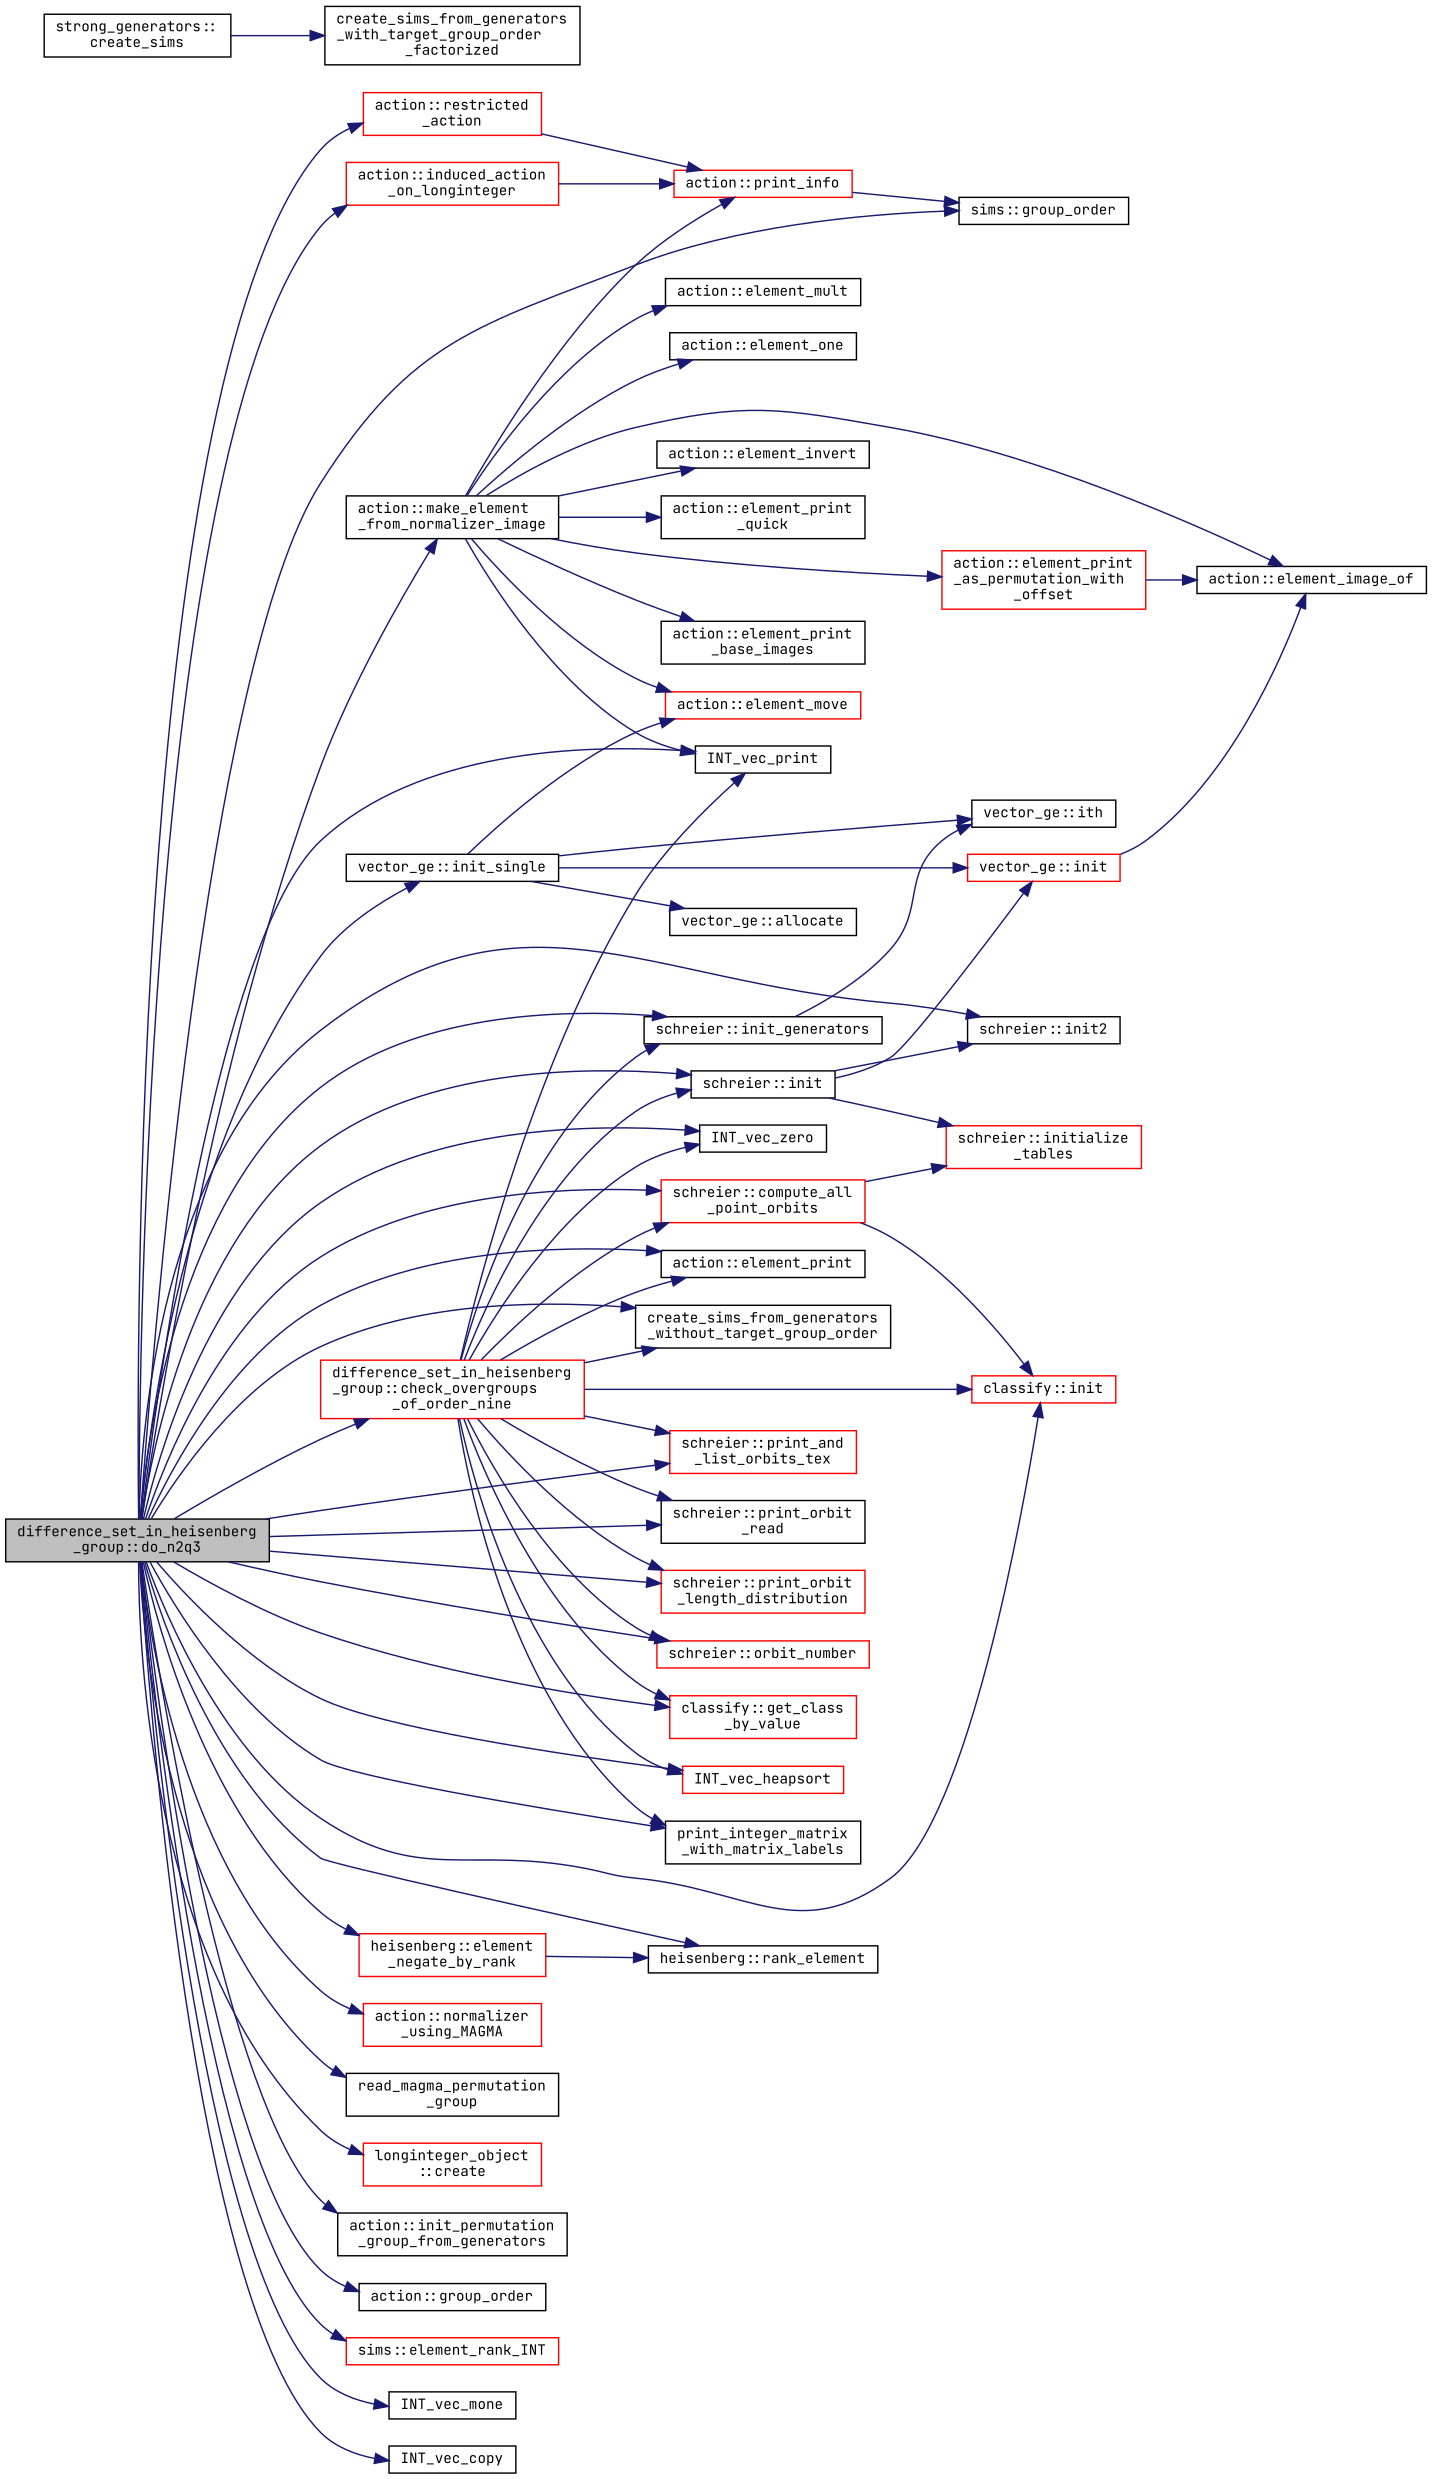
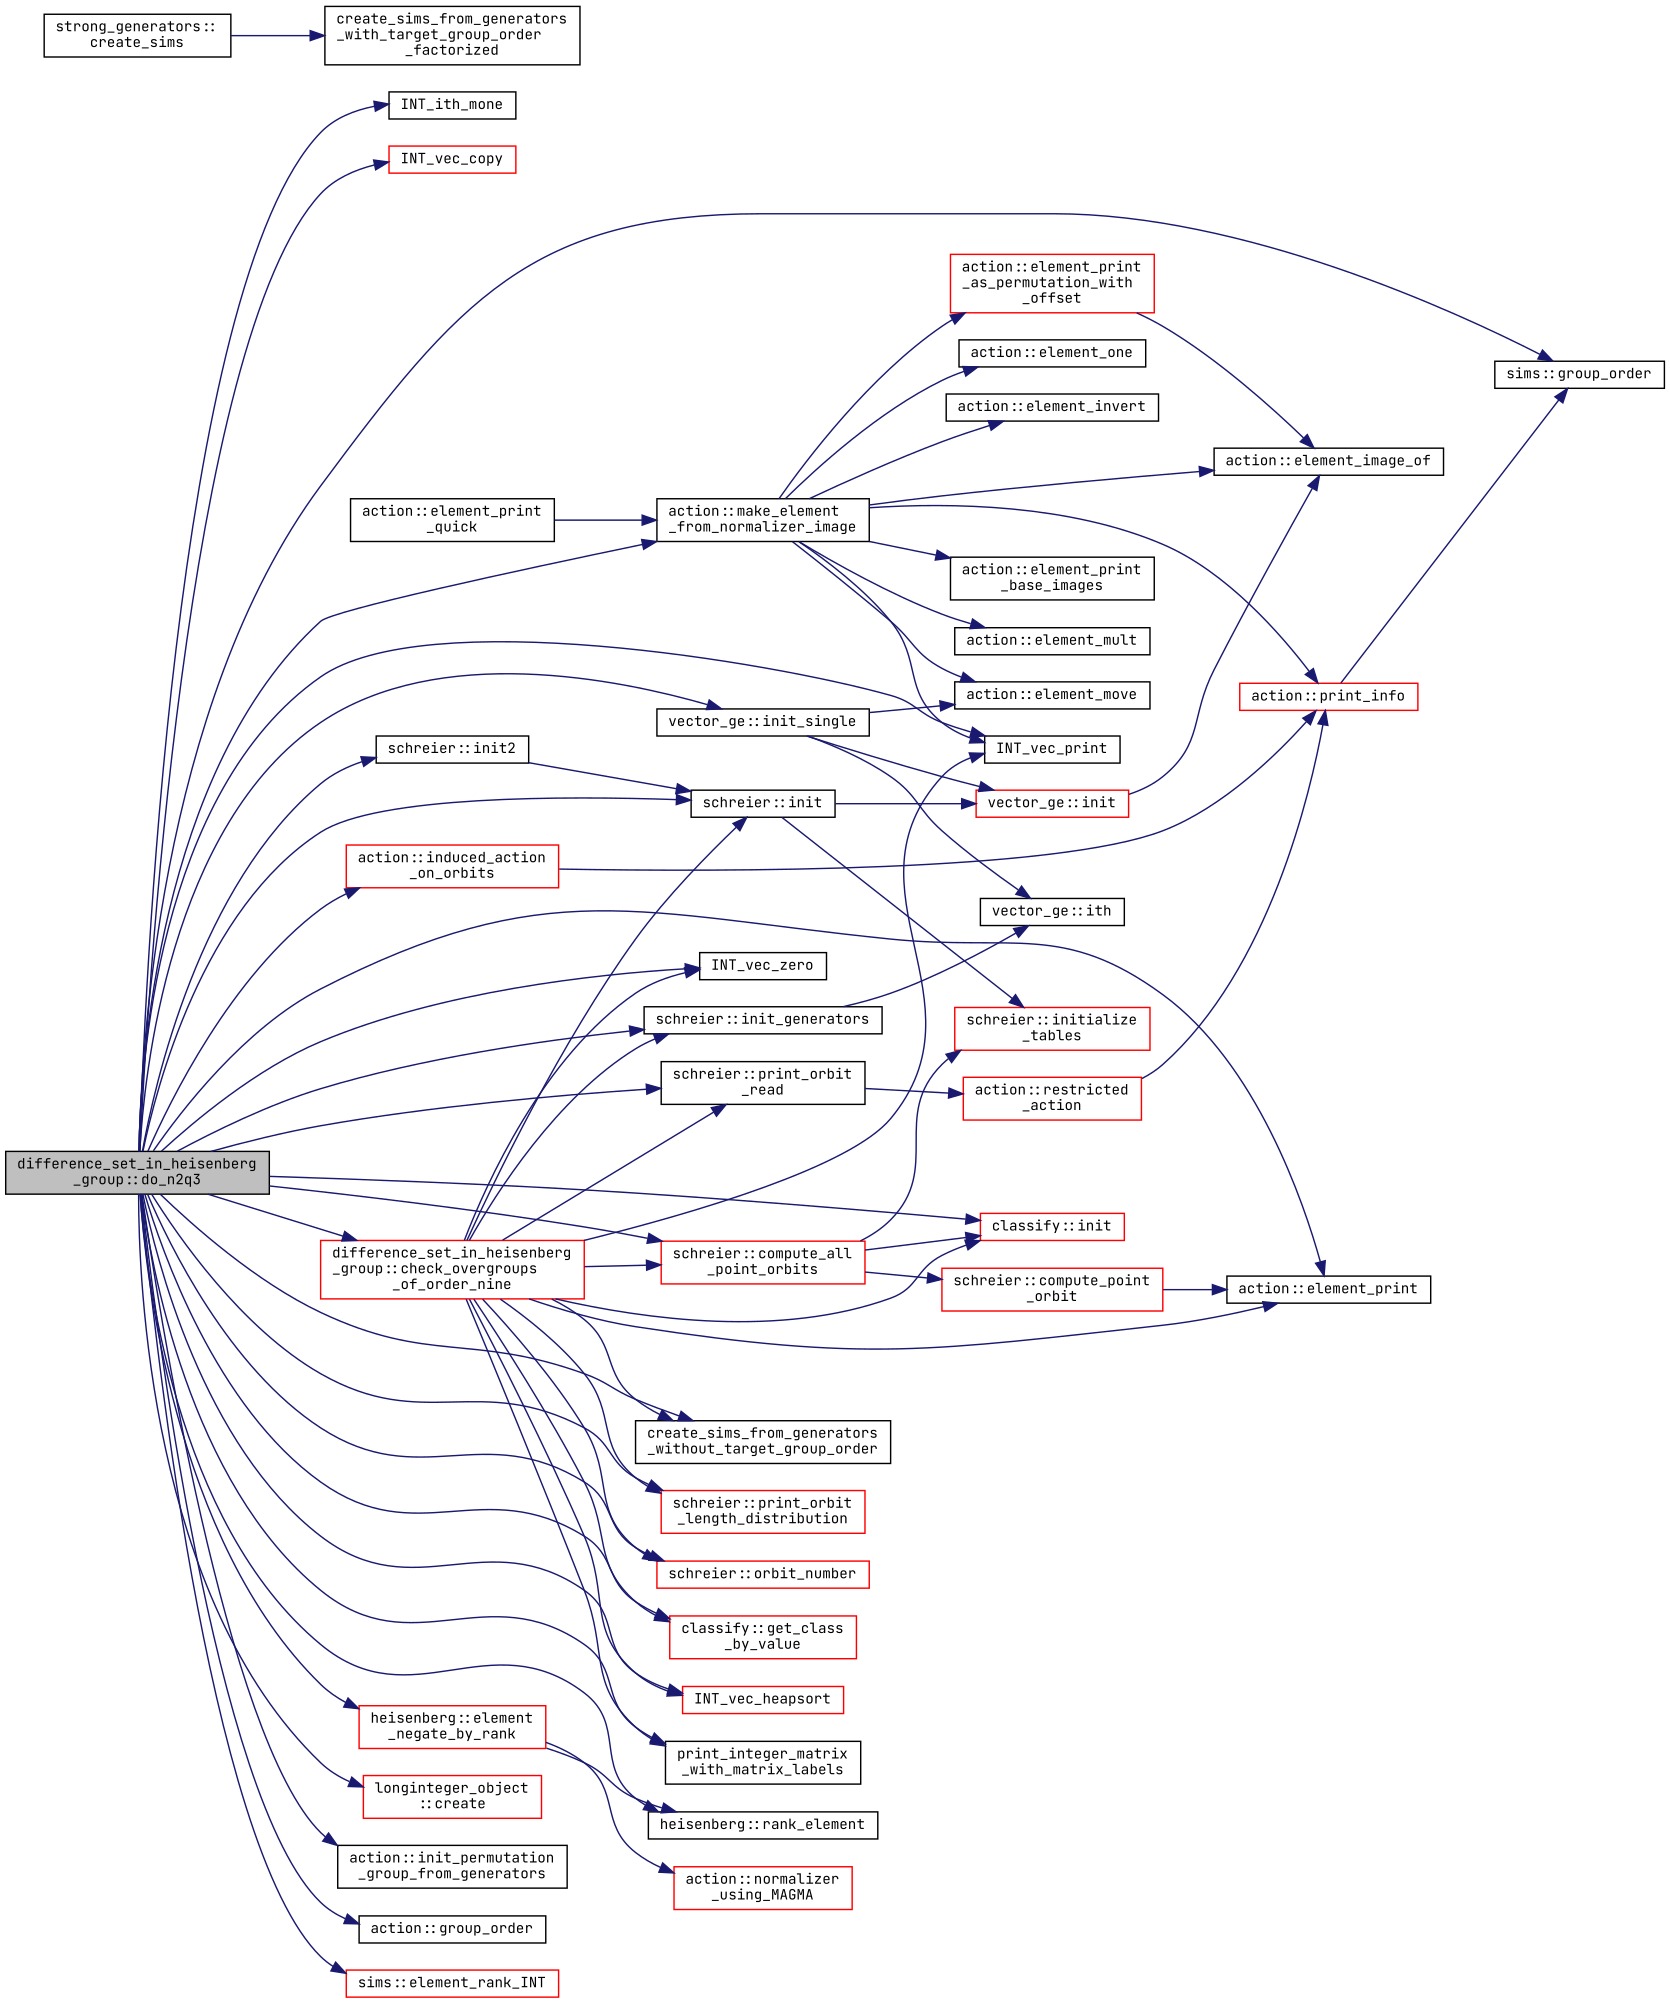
  digraph {
    fontname="JetBrains Mono"
    rankdir=LR
    node [color=black fillcolor=white fontname="JetBrains Mono" fontsize=10 shape=record style=filled]
    edge [color=midnightblue fontname="JetBrains Mono" fontsize=10 labelfontname=Helvetica labelfontsize=10 style=solid]
    n1 [fillcolor=grey75 fontcolor=black height=0.2 label="difference_set_in_heisenberg\l_group::do_n2q3" width=0.4]
    n2 [height=0.2 label=INT_vec_zero width=0.4]
    n3 [height=0.2 label="heisenberg::rank_element" width=0.4]
    n4 [height=0.2 label="action::make_element\l_from_normalizer_image" width=0.4]
    n5 [height=0.2 label=INT_vec_print width=0.4]
    n6 [height=0.2 label="sims::group_order" width=0.4]
    n7 [height=0.2 label="action::element_print" width=0.4]
    n8 [height=0.2 label="vector_ge::init_single" width=0.4]
    n9 [height=0.2 label="create_sims_from_generators\l_without_target_group_order" width=0.4]
    n10 [height=0.2 label="schreier::init" width=0.4]
    n11 [height=0.2 label="schreier::init_generators" width=0.4]
    n12 [color=red height=0.2 label="schreier::compute_all\l_point_orbits" width=0.4]
    n13 [color=red height=0.2 label="classify::init" width=0.4]
-   n14 [color=red height=0.2 label="schreier::print_and\l_list_orbits_tex" width=0.4]
    n15 [height=0.2 label="schreier::print_orbit\l_read" width=0.4]
    n16 [color=red height=0.2 label="schreier::print_orbit\l_length_distribution" width=0.4]
    n17 [color=red height=0.2 label="action::normalizer\l_using_MAGMA" width=0.4]
-   n18 [height=0.2 label="read_magma_permutation\l_group" width=0.4]
    n19 [color=red height=0.2 label="longinteger_object\l::create" width=0.4]
    n20 [height=0.2 label="action::init_permutation\l_group_from_generators" width=0.4]
    n21 [height=0.2 label="action::group_order" width=0.4]
    n22 [color=red height=0.2 label="sims::element_rank_INT" width=0.4]
-   n23 [color=red height=0.2 label="action::induced_action\l_on_longinteger" width=0.4]
+   n23 [color=red height=0.2 label="action::induced_action\l_on_orbits" width=0.4]
    n24 [color=red height=0.2 label="heisenberg::element\l_negate_by_rank" width=0.4]
    n25 [color=red height=0.2 label="schreier::orbit_number" width=0.4]
    n26 [color=red height=0.2 label="classify::get_class\l_by_value" width=0.4]
    n27 [color=red height=0.2 label=INT_vec_heapsort width=0.4]
    n28 [height=0.2 label="print_integer_matrix\l_with_matrix_labels" width=0.4]
-   n29 [height=0.2 label=INT_vec_mone width=0.4]
-   n30 [height=0.2 label=INT_vec_copy width=0.4]
+   n29 [height=0.2 label=INT_ith_mone width=0.4]
+   n30 [color=red height=0.2 label=INT_vec_copy width=0.4]
    n31 [color=red height=0.2 label="action::restricted\l_action" width=0.4]
    n32 [color=red height=0.2 label="difference_set_in_heisenberg\l_group::check_overgroups\l_of_order_nine" width=0.4]
    n33 [height=0.2 label="schreier::init2" width=0.4]
    n34 [color=red height=0.2 label="action::print_info" width=0.4]
    n35 [height=0.2 label="action::element_one" width=0.4]
    n36 [height=0.2 label="action::element_invert" width=0.4]
    n37 [height=0.2 label="action::element_image_of" width=0.4]
    n38 [height=0.2 label="action::element_print\l_quick" width=0.4]
    n39 [color=red height=0.2 label="action::element_print\l_as_permutation_with\l_offset" width=0.4]
    n40 [height=0.2 label="action::element_print\l_base_images" width=0.4]
    n41 [height=0.2 label="action::element_mult" width=0.4]
-   n42 [color=red height=0.2 label="action::element_move" width=0.4]
+   n42 [height=0.2 label="action::element_move" width=0.4]
    n43 [color=red height=0.2 label="vector_ge::init" width=0.4]
-   n44 [height=0.2 label="vector_ge::allocate" width=0.4]
    n45 [height=0.2 label="vector_ge::ith" width=0.4]
    n46 [height=0.2 label="strong_generators::\lcreate_sims" width=0.4]
    n47 [height=0.2 label="create_sims_from_generators\l_with_target_group_order\l_factorized" width=0.4]
    n48 [color=red height=0.2 label="schreier::initialize\l_tables" width=0.4]
+   n49 [color=red height=0.2 label="schreier::compute_point\l_orbit" width=0.4]
    n1 -> n2
    n1 -> n3
    n1 -> n4
    n1 -> n5
    n1 -> n6
    n1 -> n7
    n1 -> n8
    n1 -> n9
    n1 -> n10
    n1 -> n11
    n1 -> n12
    n1 -> n13
-   n1 -> n14
    n1 -> n15
    n1 -> n16
-   n1 -> n17
-   n1 -> n18
+   n24 -> n17
    n1 -> n19
    n1 -> n20
    n1 -> n21
    n1 -> n22
    n1 -> n23
    n1 -> n24
    n1 -> n25
    n1 -> n26
    n1 -> n27
    n1 -> n28
    n1 -> n29
    n1 -> n30
-   n1 -> n31
+   n15 -> n31
    n1 -> n32
    n1 -> n33
    n4 -> n5
    n4 -> n34
    n4 -> n35
    n4 -> n36
    n4 -> n37
-   n4 -> n38
+   n38 -> n4
    n4 -> n39
    n4 -> n40
    n4 -> n41
    n4 -> n42
    n8 -> n42
    n8 -> n43
-   n8 -> n44
    n8 -> n45
-   n10 -> n33
+   n33 -> n10
    n10 -> n43
    n10 -> n48
    n11 -> n45
    n12 -> n13
    n12 -> n48
+   n12 -> n49
    n23 -> n34
    n24 -> n3
    n31 -> n34
    n32 -> n2
    n32 -> n5
    n32 -> n7
    n32 -> n9
    n32 -> n10
    n32 -> n11
    n32 -> n12
    n32 -> n13
-   n32 -> n14
    n32 -> n15
    n32 -> n16
    n32 -> n25
    n32 -> n26
    n32 -> n27
    n32 -> n28
    n34 -> n6
    n39 -> n37
    n43 -> n37
    n46 -> n47
+   n49 -> n7
  }
